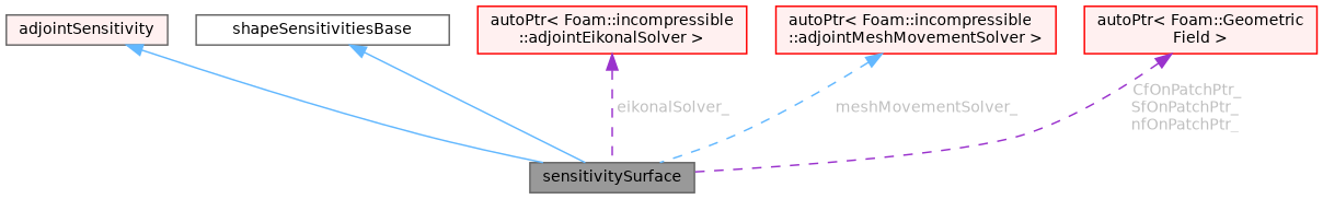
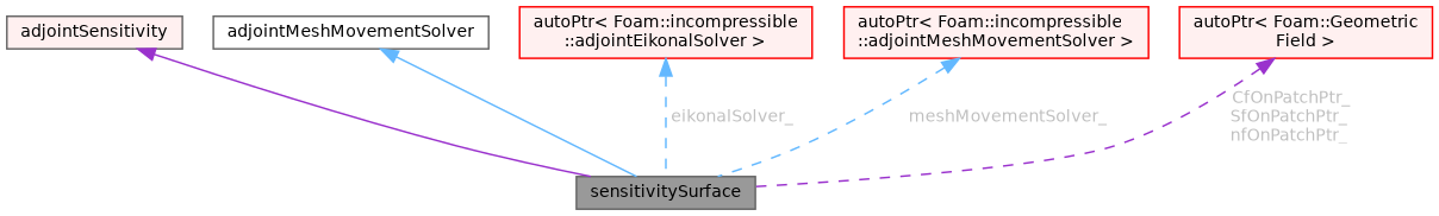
  digraph {
    rankdir=TB
    node [color=gray40 fillcolor="#FFF0F0" fontname=Helvetica fontsize=10 shape=box style=filled]
    edge [color=steelblue1 dir=back fontname=Helvetica fontsize=10 labelfontname=Helvetica labelfontsize=10 style=dashed fontcolor=grey]
    n1 [fillcolor=grey60 fontcolor=black height=0.2 label=sensitivitySurface width=0.4]
    n2 [height=0.2 label=adjointSensitivity width=0.4]
-   n3 [fillcolor=white height=0.2 label=shapeSensitivitiesBase width=0.4]
+   n3 [fillcolor=white height=0.2 label=adjointMeshMovementSolver width=0.4]
    n4 [color=red height=0.2 label="autoPtr\< Foam::incompressible\l::adjointEikonalSolver \>" width=0.4]
    n5 [color=red height=0.2 label="autoPtr\< Foam::incompressible\l::adjointMeshMovementSolver \>" width=0.4]
    n6 [color=red height=0.2 label="autoPtr\< Foam::Geometric\lField \>" width=0.4]
-   n2 -> n1 [style=solid fontcolor=""]
+   n2 -> n1 [color=darkorchid3 style=solid fontcolor=""]
    n3 -> n1 [style=solid fontcolor=""]
-   n4 -> n1 [color=darkorchid3 label=" eikonalSolver_"]
+   n4 -> n1 [label=" eikonalSolver_"]
    n5 -> n1 [label=" meshMovementSolver_"]
    n6 -> n1 [color=darkorchid3 label=" CfOnPatchPtr_\nSfOnPatchPtr_\nnfOnPatchPtr_"]
  }
